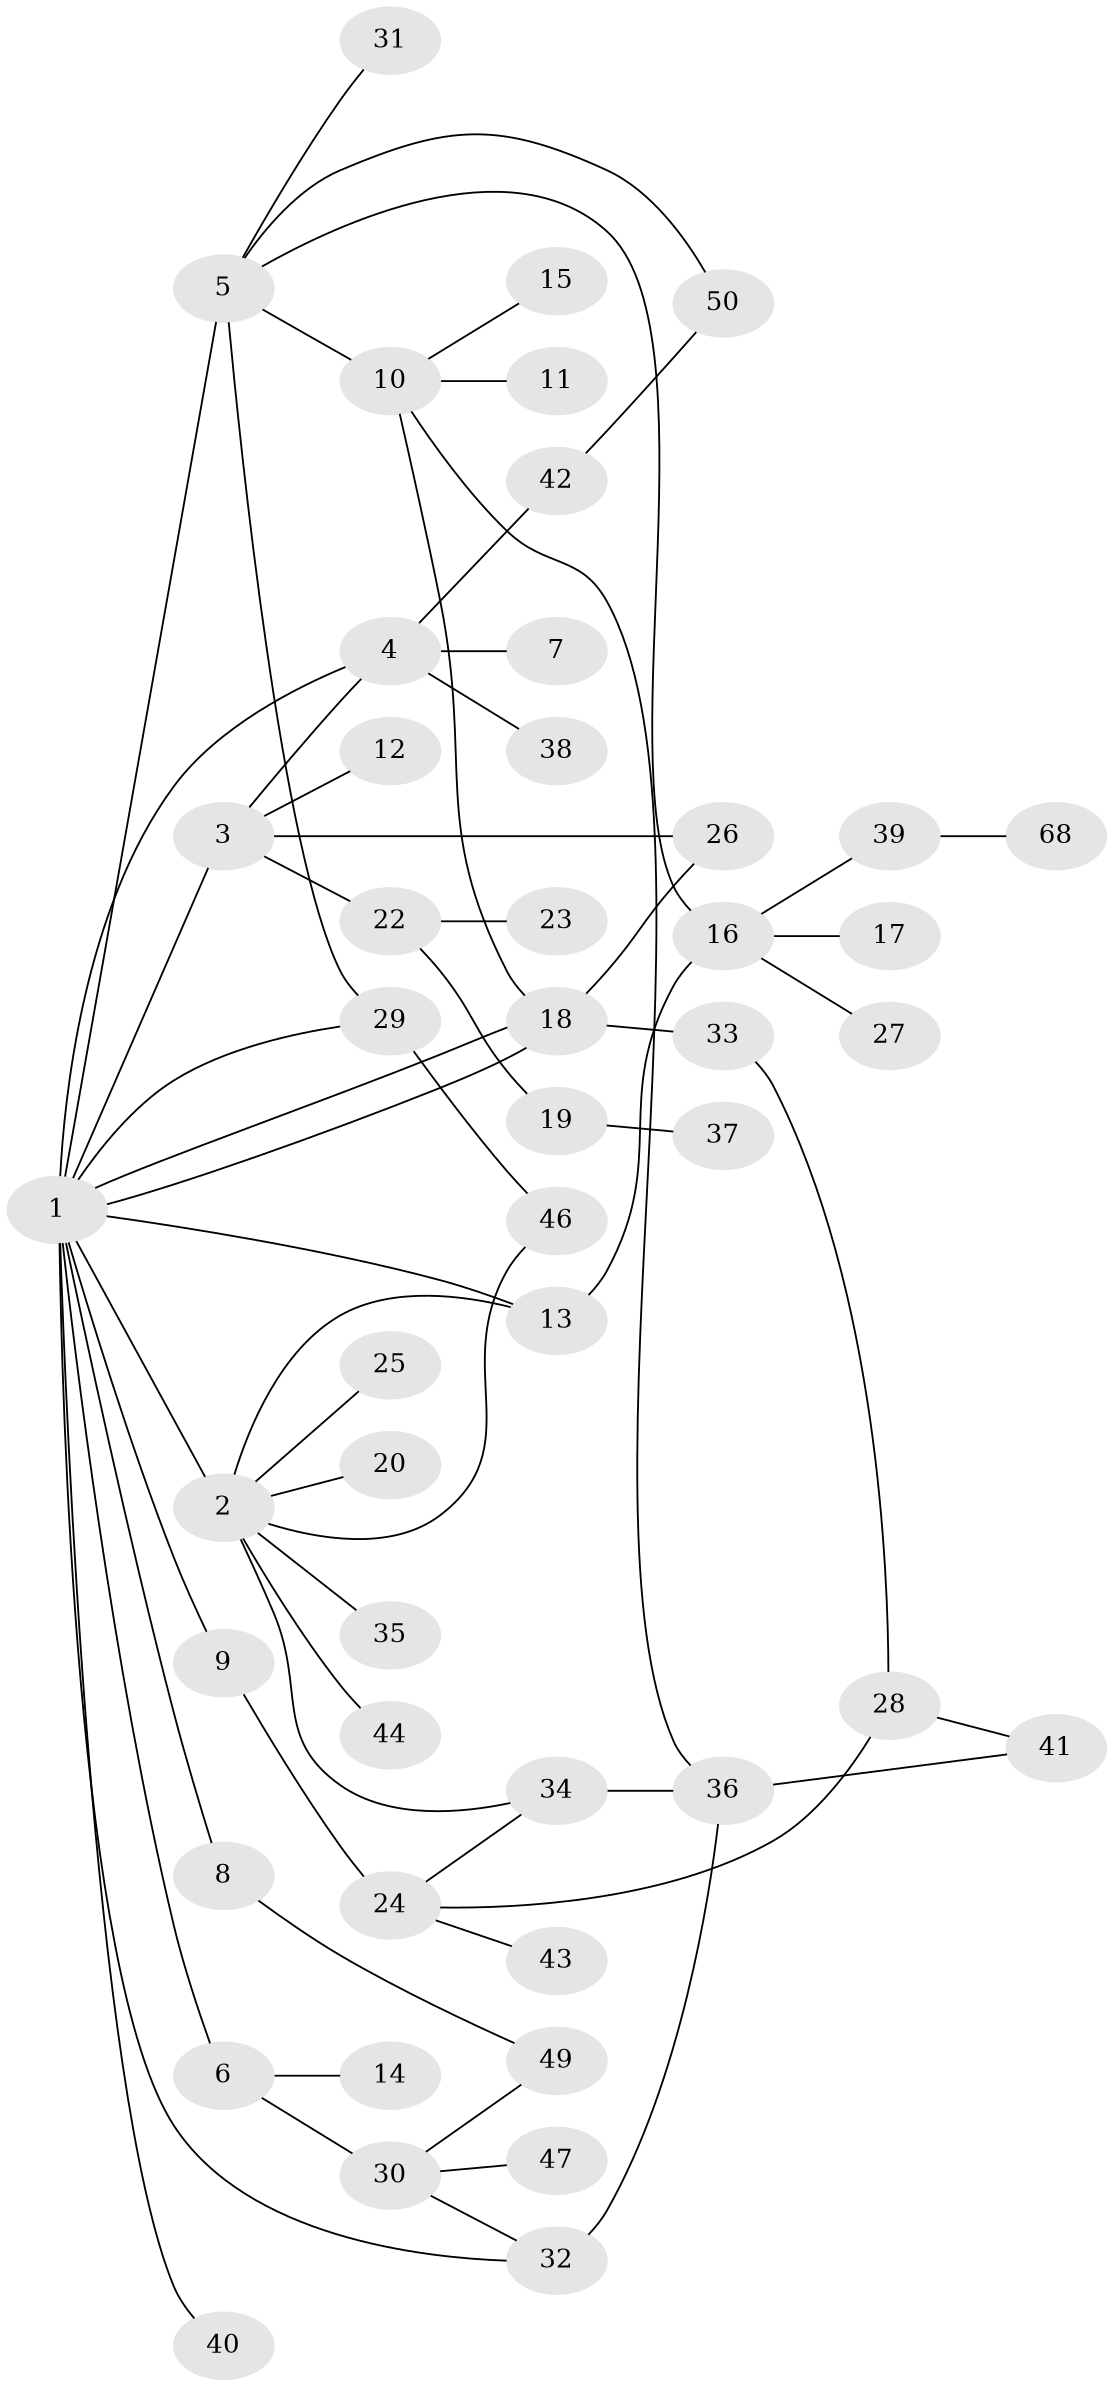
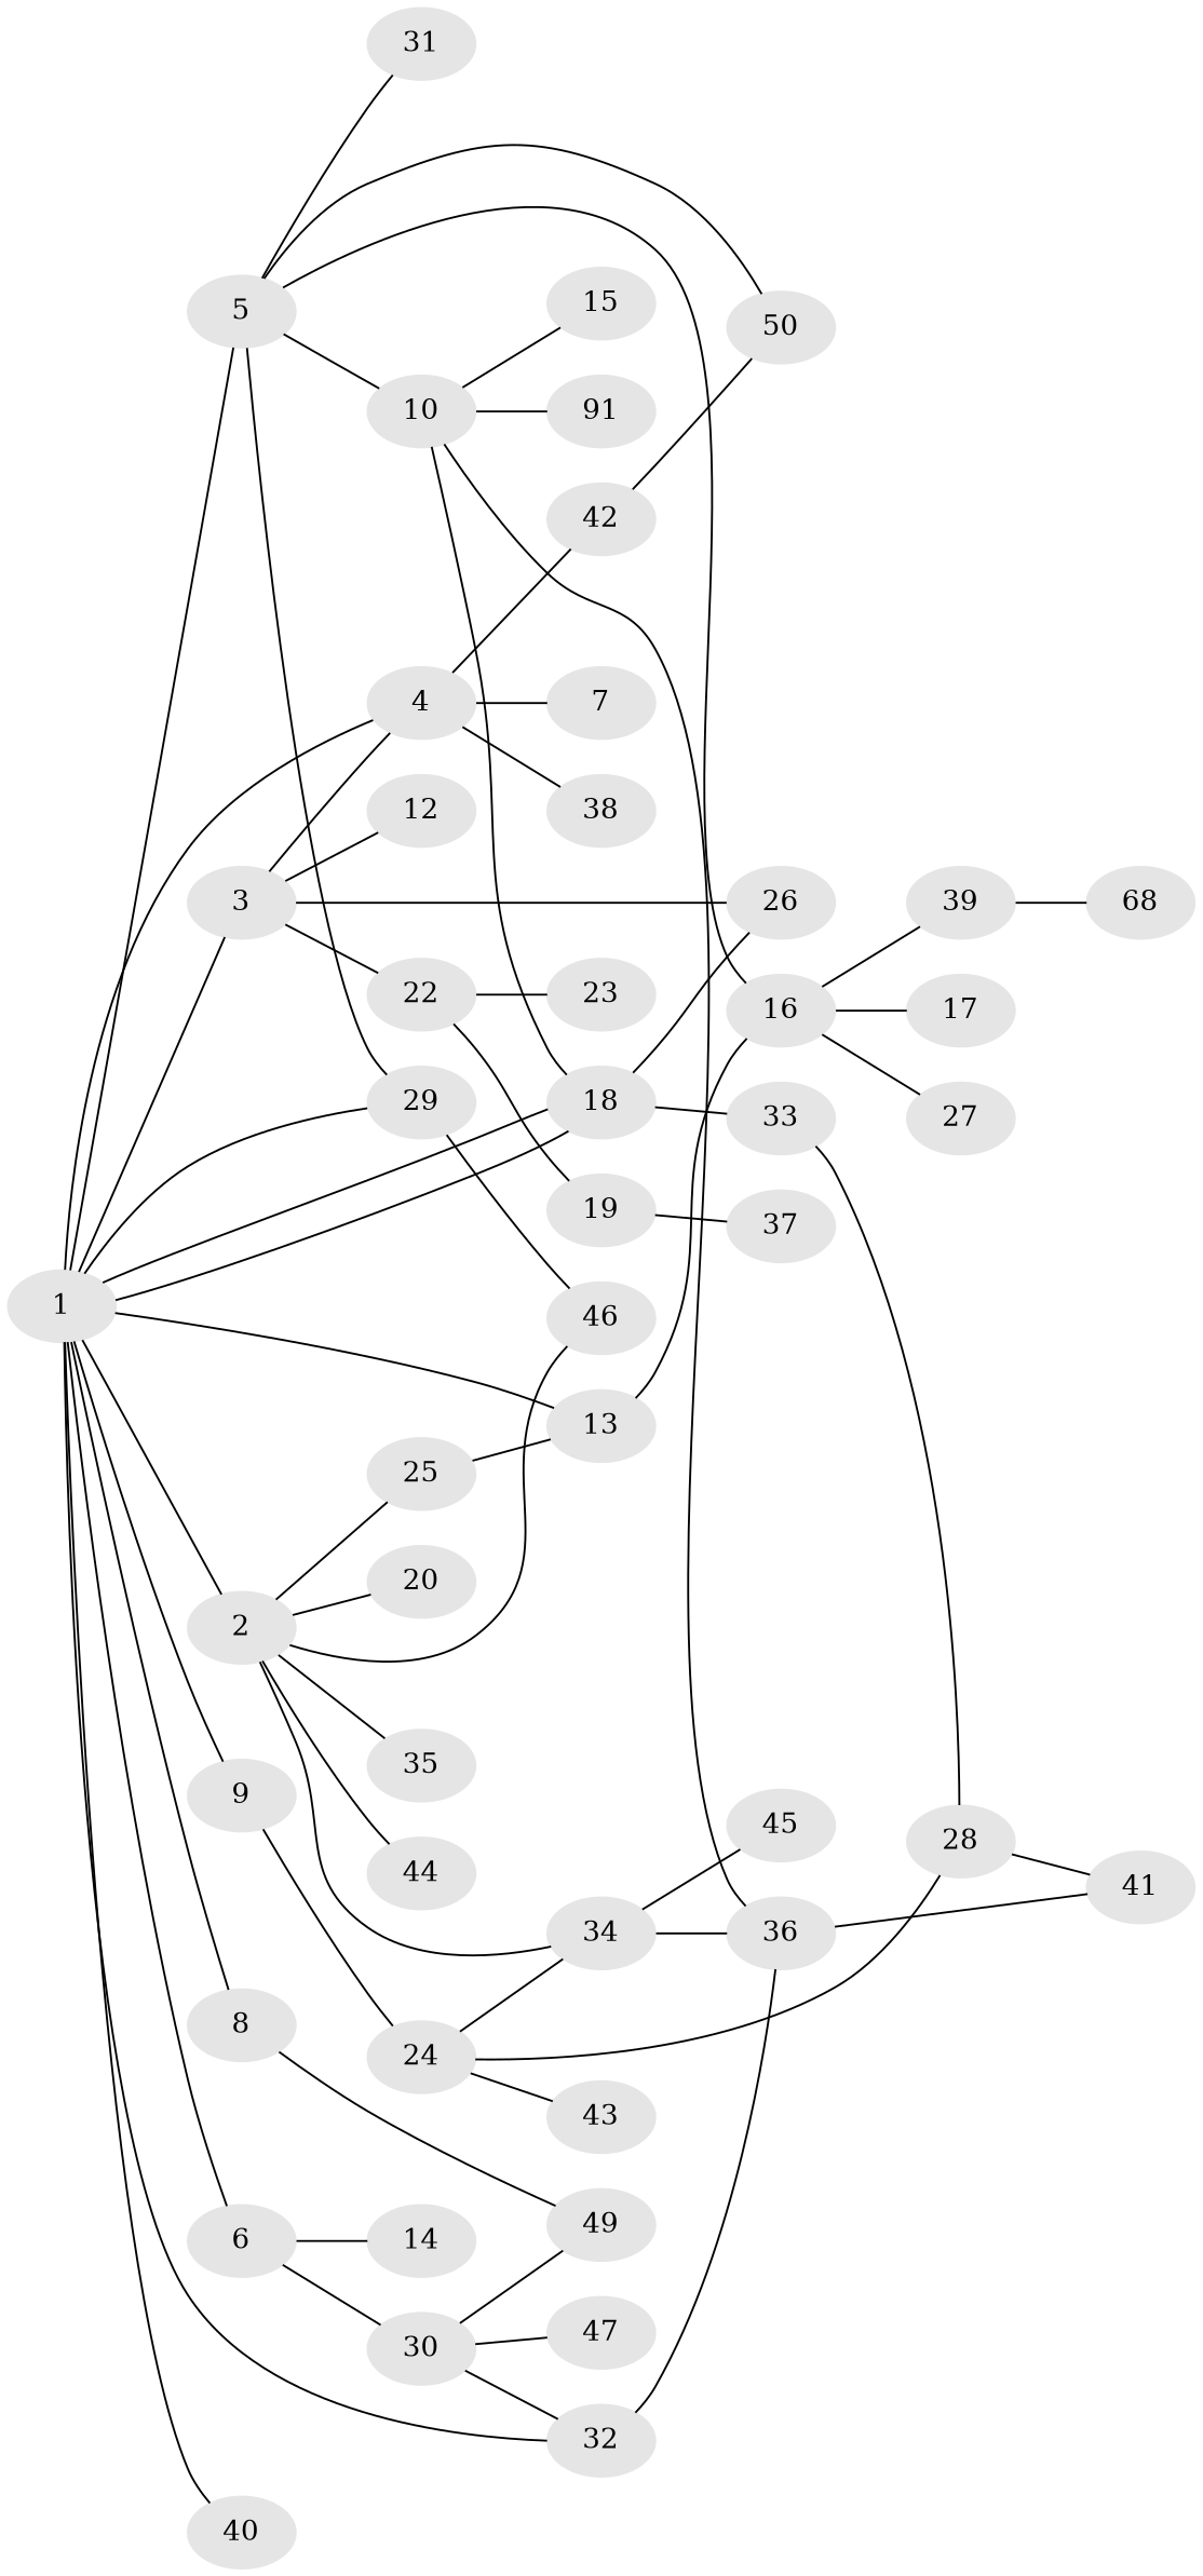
  graph {
    rankdir=LR
    node [color=gray90 style=filled]
    1
    2
    3
    4
    5
    6
    8
    9
    13
    18
    29
    32
    40
    20
    25
    34
    35
    44
    46
    12
    22
    26
    7
    38
    42
    10
    16
    31
    50
    14
    30
    49
    24
    33
    36
+   45
    19
    37
    23
-   11
+   11 [label=91]
    15
    17
    27
    39
    47
    28
    43
    41
    n49 [label=68]
    1 -- 2
    1 -- 3
    1 -- 4
    1 -- 5
    1 -- 6
    1 -- 8
    1 -- 9
    1 -- 13
    1 -- 18
    1 -- 18
    1 -- 29
    1 -- 32
    1 -- 40
-   2 -- 13
+   25 -- 13
    2 -- 20
    2 -- 25
    2 -- 34
    2 -- 35
    2 -- 44
    2 -- 46
    3 -- 4
    3 -- 12
    3 -- 22
    3 -- 26
    4 -- 7
    4 -- 38
    4 -- 42
    5 -- 29
    5 -- 10
    5 -- 16
    5 -- 31
    5 -- 50
    6 -- 14
    6 -- 30
    8 -- 49
    9 -- 24
    13 -- 16
    18 -- 26
    18 -- 33
    29 -- 46
    32 -- 36
    34 -- 36
+   34 -- 45
    22 -- 19
    22 -- 23
    42 -- 50
    10 -- 18
    10 -- 36
    10 -- 11
    10 -- 15
    16 -- 17
    16 -- 27
    16 -- 39
    30 -- 32
    30 -- 49
    30 -- 47
    24 -- 34
    24 -- 28
    24 -- 43
    33 -- 28
    36 -- 41
    19 -- 37
    39 -- n49
    28 -- 41
  }
